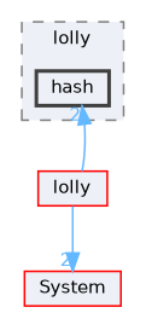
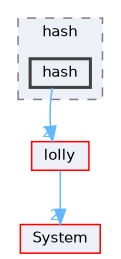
  digraph {
    compound=true
    node [color=red fillcolor="#edf0f7" fontname=Helvetica fontsize=10 shape=box style=filled]
    edge [color=steelblue1 fontcolor=steelblue1 fontname=Helvetica fontsize=10 headlabel=2 labeldistance=1.5 labelfontname=Helvetica labelfontsize=10]
    n1 [color=grey25 height=0.2 label=hash style="filled,bold" width=0.4]
    n2 [height=0.2 label=lolly width=0.4]
    n3 [height=0.2 label=System width=0.4]
    subgraph cluster_1 {
      bgcolor="#edf0f7"
      fontname=Helvetica
      fontsize=10
-     label=lolly
+     label=hash
      pencolor=grey50
      style="filled,dashed"
      n1
    }
-   n2 -> n1
+   n1 -> n2
    n2 -> n3
  }
